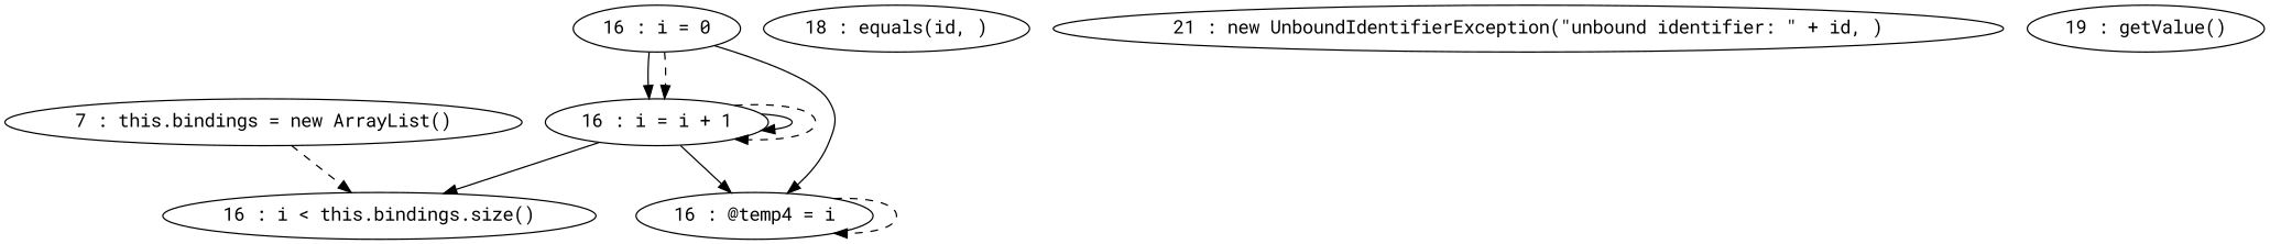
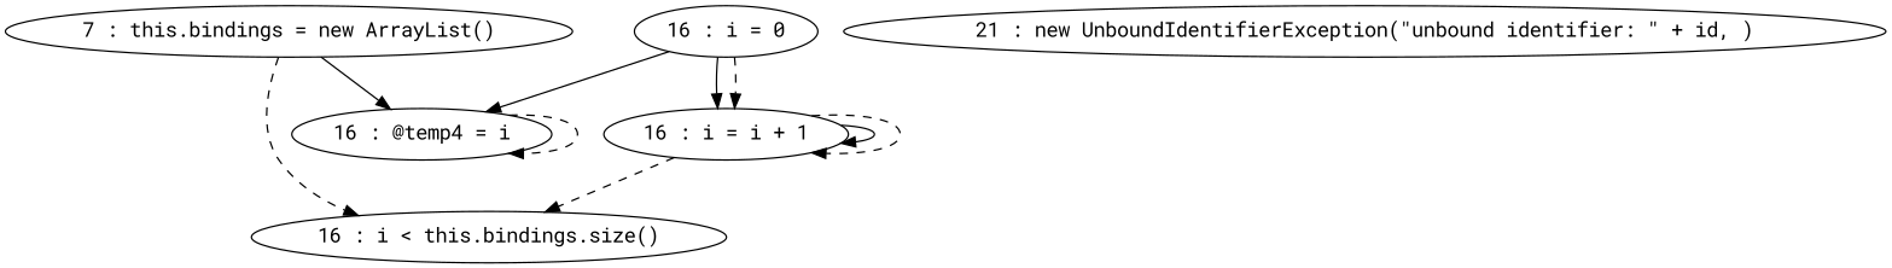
  digraph {
    fontname="Roboto Mono"
    node [fontname="Roboto Mono"]
    edge [fontname="Roboto Mono"]
    "7 : this.bindings = new ArrayList()"
    "16 : i < this.bindings.size()"
    n3 [label="16 : @temp4 = i"]
    "16 : i = 0"
    "16 : i = i + 1"
-   "18 : equals(id, )"
    "21 : new UnboundIdentifierException(\"unbound identifier: \" + id, )"
-   "19 : getValue()"
    "7 : this.bindings = new ArrayList()" -> "16 : i < this.bindings.size()" [style=dashed]
    n3 -> n3 [style=dashed]
    "16 : i = 0" -> n3
    "16 : i = 0" -> "16 : i = i + 1"
    "16 : i = 0" -> "16 : i = i + 1" [style=dashed]
-   "16 : i = i + 1" -> "16 : i < this.bindings.size()"
-   "16 : i = i + 1" -> n3
+   "16 : i = i + 1" -> "16 : i < this.bindings.size()" [style=dashed]
+   "7 : this.bindings = new ArrayList()" -> n3
    "16 : i = i + 1" -> "16 : i = i + 1"
    "16 : i = i + 1" -> "16 : i = i + 1" [style=dashed]
  }
